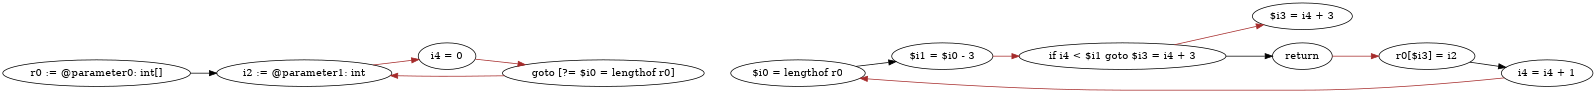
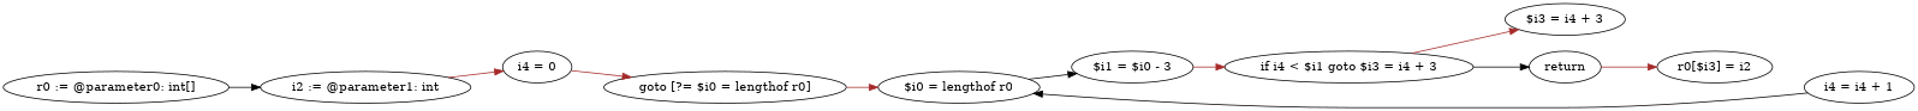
  digraph {
    rankdir=LR
    edge [color=brown]
    "r0 := @parameter0: int[]"
    "i2 := @parameter1: int"
    "i4 = 0"
    "goto [?= $i0 = lengthof r0]"
    "$i0 = lengthof r0"
    "$i1 = $i0 - 3"
    "r0[$i3] = i2"
    "i4 = i4 + 1"
    "if i4 < $i1 goto $i3 = i4 + 3"
    "$i3 = i4 + 3"
    return
    "r0 := @parameter0: int[]" -> "i2 := @parameter1: int" [color=black]
    "i2 := @parameter1: int" -> "i4 = 0"
    "i4 = 0" -> "goto [?= $i0 = lengthof r0]"
-   "goto [?= $i0 = lengthof r0]" -> "i2 := @parameter1: int"
+   "goto [?= $i0 = lengthof r0]" -> "$i0 = lengthof r0"
    "$i0 = lengthof r0" -> "$i1 = $i0 - 3" [color=black]
    "$i1 = $i0 - 3" -> "if i4 < $i1 goto $i3 = i4 + 3"
-   "r0[$i3] = i2" -> "i4 = i4 + 1" [color=black]
-   "i4 = i4 + 1" -> "$i0 = lengthof r0"
+   "i4 = i4 + 1" -> "$i0 = lengthof r0" [color=black]
    "if i4 < $i1 goto $i3 = i4 + 3" -> "$i3 = i4 + 3"
    "if i4 < $i1 goto $i3 = i4 + 3" -> return [color=black]
    return -> "r0[$i3] = i2"
  }
